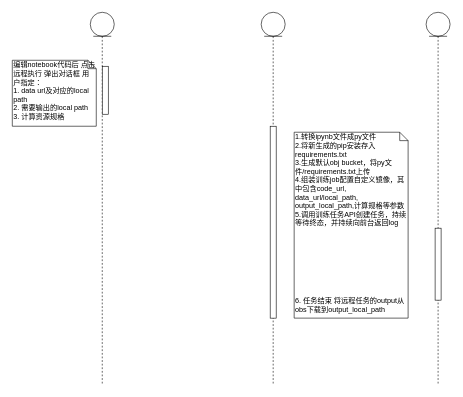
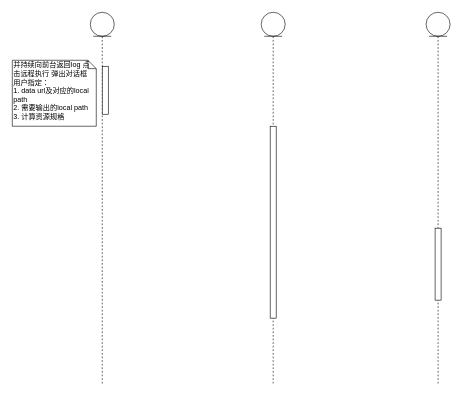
  <mxCell id="0" />
  <mxCell id="1" parent="0" />
  <mxCell id="2" value="" parent="1" style="shape=umlLifeline;participant=umlEntity;perimeter=lifelinePerimeter;whiteSpace=wrap;html=1;container=1;collapsible=0;recursiveResize=0;verticalAlign=top;spacingTop=36;labelBackgroundColor=#ffffff;outlineConnect=0;" vertex="1"><mxGeometry as="geometry" y="20" x="150" height="620" width="40" /></mxCell>
  <mxCell id="3" value="" parent="2" style="html=1;points=[];perimeter=orthogonalPerimeter;" vertex="1"><mxGeometry as="geometry" y="90" x="20" height="80" width="10" /></mxCell>
  <mxCell id="4" value="" parent="1" style="shape=umlLifeline;participant=umlEntity;perimeter=lifelinePerimeter;whiteSpace=wrap;html=1;container=1;collapsible=0;recursiveResize=0;verticalAlign=top;spacingTop=36;labelBackgroundColor=#ffffff;outlineConnect=0;" vertex="1"><mxGeometry as="geometry" y="20" x="710" height="620" width="40" /></mxCell>
  <mxCell id="5" value="" parent="1" style="shape=umlLifeline;participant=umlEntity;perimeter=lifelinePerimeter;whiteSpace=wrap;html=1;container=1;collapsible=0;recursiveResize=0;verticalAlign=top;spacingTop=36;labelBackgroundColor=#ffffff;outlineConnect=0;" vertex="1"><mxGeometry as="geometry" y="20" x="435" height="620" width="40" /></mxCell>
  <mxCell id="6" value="" parent="5" style="html=1;points=[];perimeter=orthogonalPerimeter;" vertex="1"><mxGeometry as="geometry" y="190" x="15" height="320" width="10" /></mxCell>
- <mxCell id="7" value="编辑notebook代码后 点击远程执行 弹出对话框 用户指定：&lt;br&gt;1. data url及对应的local path&lt;br&gt;2. 需要输出的local path&lt;br&gt;3. 计算资源规格" parent="1" style="shape=note;whiteSpace=wrap;html=1;size=14;verticalAlign=top;align=left;spacingTop=-6;" vertex="1"><mxGeometry as="geometry" y="100" x="20" height="110" width="140" /></mxCell>
- <mxCell id="8" value="1.转换ipynb文件成py文件&lt;br&gt;2.将新生成的pip安装存入requirements.txt&lt;br&gt;3.生成默认obj bucket，将py文件/requirements.txt上传&lt;br&gt;4.组装训练job配置自定义镜像，其中包含code_url, data_url/local_path, output_local_path,计算规格等参数&lt;br&gt;5.调用训练任务API创建任务，持续等待终态，并持续向前台返回log&lt;br&gt;&lt;br&gt;&lt;br&gt;&lt;br&gt;&lt;br&gt;&lt;br&gt;&lt;br&gt;&lt;br&gt;&lt;br&gt;6. 任务结束 将远程任务的output从obs下载到output_local_path" parent="1" style="shape=note;whiteSpace=wrap;html=1;size=14;verticalAlign=top;align=left;spacingTop=-6;" vertex="1"><mxGeometry as="geometry" y="220" x="490" height="310" width="190" /></mxCell>
+ <mxCell id="7" value="并持续向前台返回log 点击远程执行 弹出对话框 用户指定：&lt;br&gt;1. data url及对应的local path&lt;br&gt;2. 需要输出的local path&lt;br&gt;3. 计算资源规格" parent="1" style="shape=note;whiteSpace=wrap;html=1;size=14;verticalAlign=top;align=left;spacingTop=-6;" vertex="1"><mxGeometry as="geometry" y="100" x="20" height="110" width="140" /></mxCell>
  <mxCell id="9" value="" parent="1" style="html=1;points=[];perimeter=orthogonalPerimeter;" vertex="1"><mxGeometry as="geometry" y="380" x="725" height="120" width="10" /></mxCell>
